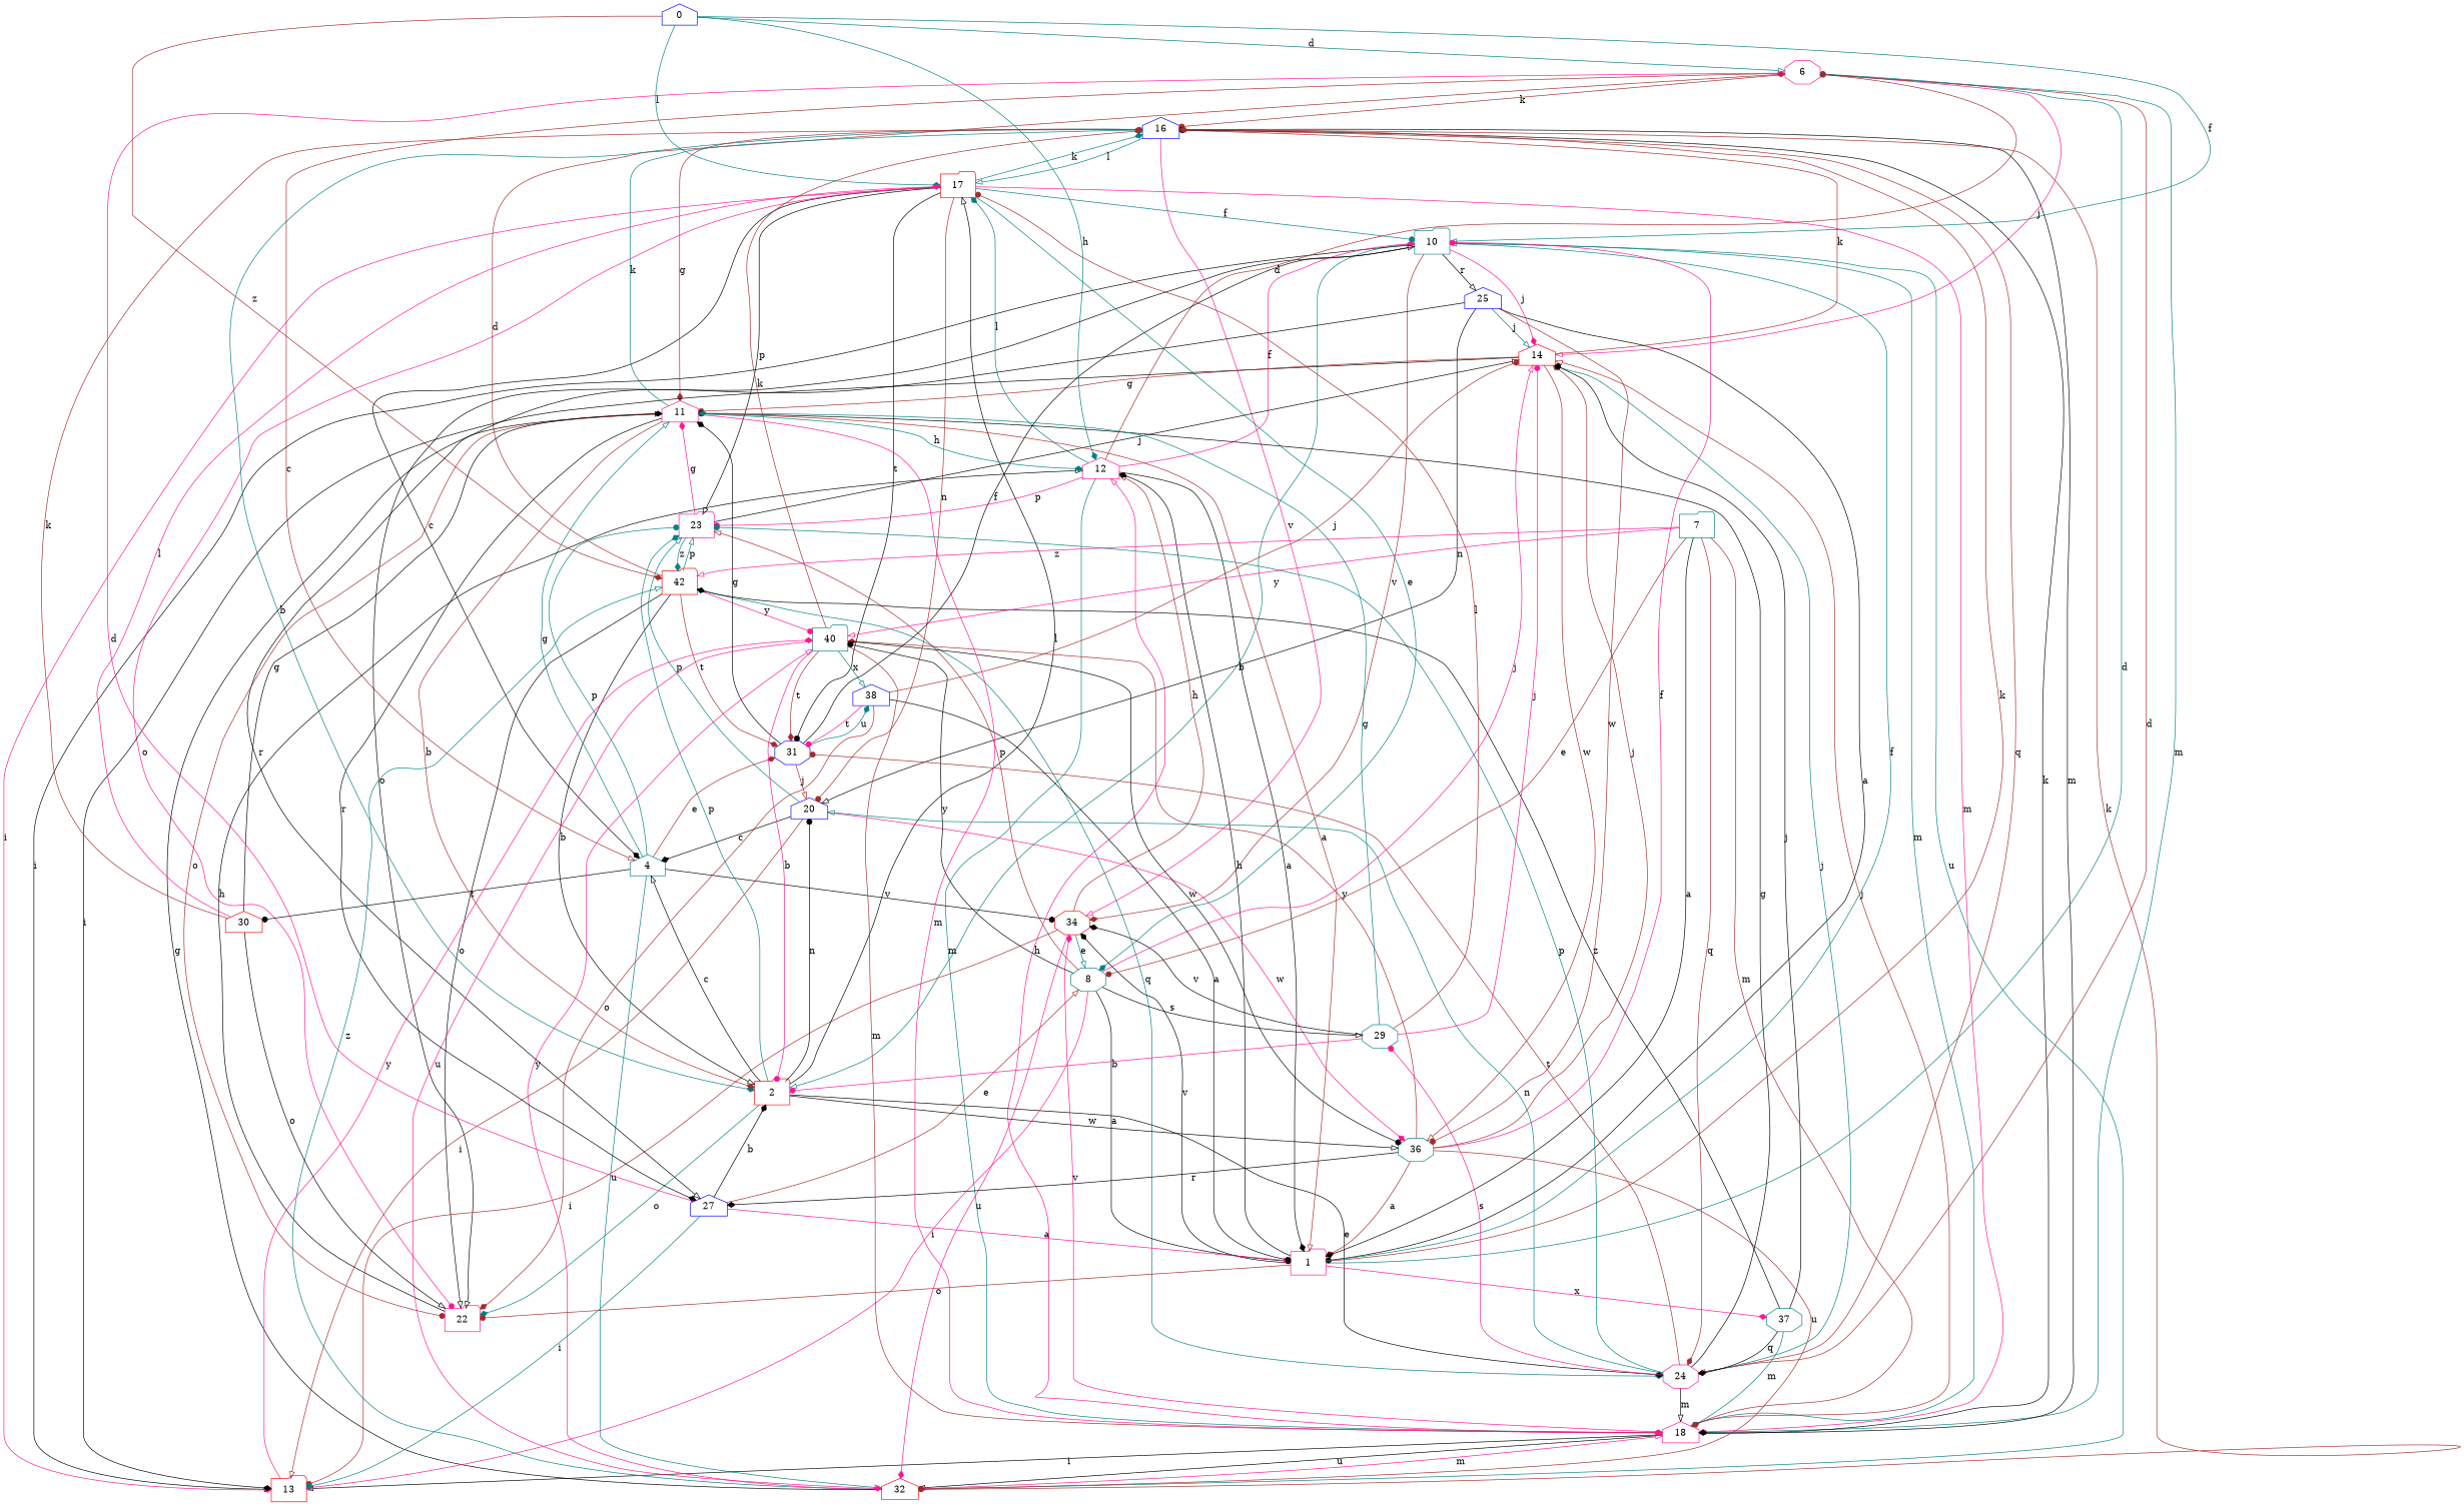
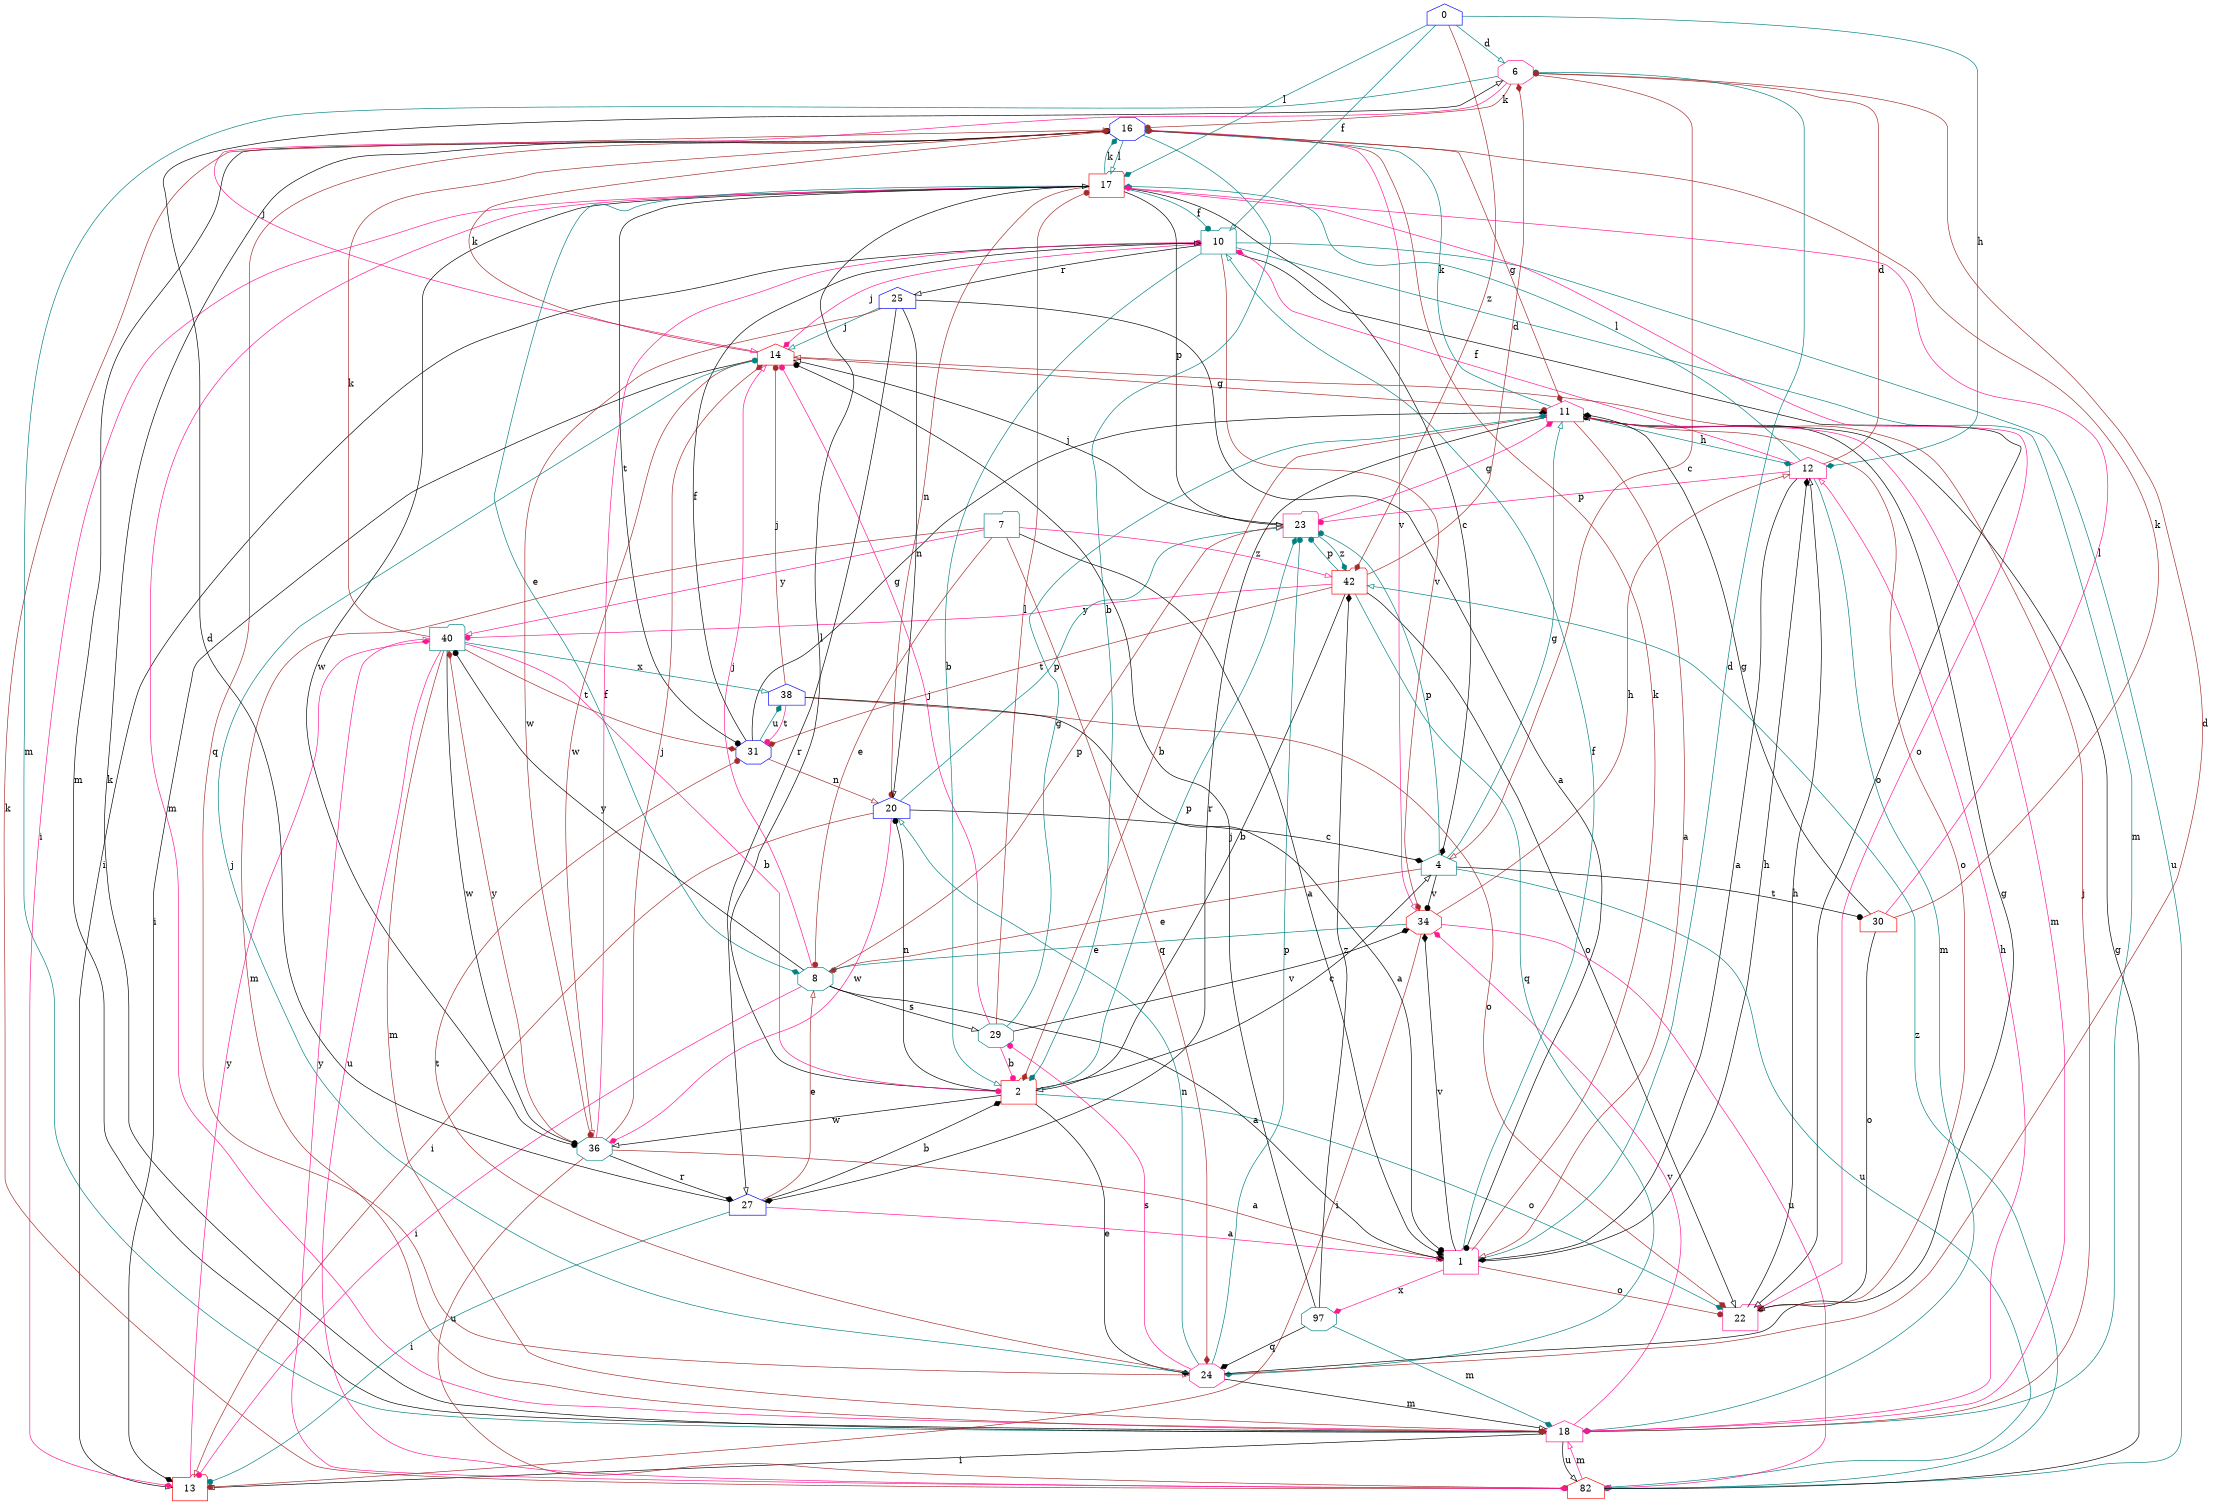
  strict digraph {
    node [color=deeppink shape=house]
    edge [arrowhead=diamond color=black]
    0 [color=blue]
    6 [shape=octagon]
    10 [color=teal shape=folder]
    12
    17 [color=red shape=folder]
    42 [color=red shape=folder]
-   16 [color=blue]
+   16 [color=blue shape=octagon]
    4 [color=teal]
    14 [color=red]
    18
    22 [shape=folder]
    34 [color=red shape=octagon]
    2 [color=red shape=folder]
-   32 [color=red]
+   32 [color=red label=82]
    13 [color=red shape=folder]
    25 [color=blue]
    1 [shape=folder]
    23 [shape=folder]
    20 [color=blue]
    36 [color=teal shape=octagon]
    8 [color=teal shape=octagon]
    31 [color=blue shape=octagon]
    24 [shape=octagon]
    40 [color=teal shape=folder]
-   37 [color=teal shape=octagon]
+   37 [color=teal shape=octagon label=97]
    11
    30 [color=red]
    7 [color=teal shape=folder]
    27 [color=blue]
    29 [color=teal shape=octagon]
    38 [color=blue]
    0 -> 6 [arrowhead=onormal color=teal label=d]
    0 -> 10 [arrowhead=onormal color=teal label=f]
    0 -> 12 [color=teal label=h]
    0 -> 17 [color=teal label=l]
    0 -> 42 [color=brown label=z]
    6 -> 16 [arrowhead=dot color=brown label=k]
    6 -> 4 [arrowhead=onormal color=brown label=c]
    6 -> 14 [arrowhead=onormal color=deeppink label=j]
    6 -> 18 [arrowhead=onormal color=teal label=m]
    10 -> 14 [color=deeppink label=j]
    10 -> 18 [color=teal label=m]
    10 -> 22 [arrowhead=onormal label=o]
    10 -> 34 [color=brown label=v]
    10 -> 2 [arrowhead=onormal color=teal label=b]
    10 -> 32 [arrowhead=dot color=teal label=u]
    10 -> 13 [arrowhead=onormal label=i]
    10 -> 25 [arrowhead=onormal label=r]
    12 -> 6 [arrowhead=dot color=brown label=d]
    12 -> 10 [color=deeppink label=f]
    12 -> 17 [color=teal label=l]
    12 -> 18 [color=teal label=m]
    12 -> 1 [label=a]
    12 -> 23 [arrowhead=dot color=deeppink label=p]
    17 -> 10 [arrowhead=dot color=teal label=f]
    17 -> 16 [color=teal label=k]
    17 -> 4 [label=c]
    17 -> 18 [color=deeppink label=m]
    17 -> 22 [arrowhead=dot color=deeppink label=o]
    17 -> 13 [color=deeppink label=i]
    17 -> 23 [arrowhead=onormal label=p]
    17 -> 20 [arrowhead=dot color=brown label=n]
+   17 -> 36 [arrowhead=dot label=w]
    17 -> 8 [color=teal label=e]
    17 -> 31 [arrowhead=dot label=t]
    42 -> 6 [color=brown label=d]
    42 -> 22 [arrowhead=onormal label=o]
    42 -> 2 [arrowhead=onormal label=b]
-   42 -> 23 [arrowhead=onormal color=teal label=p]
+   42 -> 23 [arrowhead=dot color=teal label=p]
    42 -> 31 [color=brown label=t]
    42 -> 24 [color=teal label=q]
    42 -> 40 [arrowhead=dot color=deeppink label=y]
    16 -> 17 [arrowhead=onormal color=teal label=l]
    16 -> 18 [label=m]
    16 -> 34 [arrowhead=onormal color=deeppink label=v]
    16 -> 2 [color=teal label=b]
    16 -> 24 [arrowhead=onormal color=brown label=q]
    16 -> 11 [color=brown label=g]
    4 -> 34 [arrowhead=dot label=v]
    4 -> 32 [arrowhead=onormal color=teal label=u]
    4 -> 23 [arrowhead=dot color=teal label=p]
-   4 -> 31 [color=brown label=e]
+   4 -> 8 [color=brown label=e]
    4 -> 11 [arrowhead=onormal color=teal label=g]
    4 -> 30 [arrowhead=dot label=t]
    14 -> 16 [color=brown label=k]
    14 -> 13 [label=i]
    14 -> 36 [arrowhead=onormal color=brown label=w]
    14 -> 11 [arrowhead=dot color=brown label=g]
    18 -> 12 [arrowhead=onormal color=deeppink label=h]
    18 -> 16 [arrowhead=dot label=k]
    18 -> 14 [arrowhead=onormal color=brown label=j]
    18 -> 34 [color=deeppink label=v]
    18 -> 32 [arrowhead=onormal label=u]
    18 -> 13 [arrowhead=onormal label=i]
    22 -> 12 [arrowhead=onormal label=h]
    34 -> 12 [arrowhead=onormal color=brown label=h]
    34 -> 32 [color=deeppink label=u]
    34 -> 13 [arrowhead=dot color=brown label=i]
    34 -> 8 [arrowhead=onormal color=teal label=e]
    2 -> 17 [arrowhead=onormal label=l]
    2 -> 4 [arrowhead=onormal label=c]
    2 -> 22 [color=teal label=o]
    2 -> 23 [color=teal label=p]
    2 -> 20 [arrowhead=dot label=n]
    2 -> 36 [arrowhead=onormal label=w]
    2 -> 24 [label=e]
    32 -> 42 [arrowhead=onormal color=teal label=z]
    32 -> 16 [arrowhead=onormal color=brown label=k]
    32 -> 18 [arrowhead=onormal color=deeppink label=m]
    32 -> 40 [arrowhead=onormal color=deeppink label=y]
    32 -> 11 [arrowhead=onormal label=g]
    13 -> 40 [color=deeppink label=y]
    25 -> 14 [arrowhead=onormal color=teal label=j]
    25 -> 1 [arrowhead=dot label=a]
    25 -> 20 [arrowhead=onormal label=n]
    25 -> 36 [arrowhead=dot color=brown label=w]
    25 -> 27 [arrowhead=onormal label=r]
    1 -> 6 [arrowhead=dot color=teal label=d]
    1 -> 10 [arrowhead=onormal color=teal label=f]
    1 -> 12 [label=h]
    1 -> 16 [color=brown label=k]
    1 -> 22 [arrowhead=dot color=brown label=o]
    1 -> 34 [label=v]
    1 -> 37 [color=deeppink label=x]
    23 -> 42 [color=teal label=z]
    23 -> 14 [arrowhead=onormal label=j]
    23 -> 11 [color=deeppink label=g]
    20 -> 4 [label=c]
    20 -> 13 [arrowhead=onormal color=brown label=i]
    20 -> 23 [arrowhead=onormal color=teal label=p]
    20 -> 36 [color=deeppink label=w]
    36 -> 10 [arrowhead=dot color=deeppink label=f]
    36 -> 14 [color=brown label=j]
    36 -> 32 [arrowhead=dot color=brown label=u]
    36 -> 1 [color=brown label=a]
    36 -> 40 [color=brown label=y]
    36 -> 27 [label=r]
    8 -> 14 [arrowhead=onormal color=deeppink label=j]
    8 -> 13 [arrowhead=dot color=deeppink label=i]
    8 -> 1 [arrowhead=dot label=a]
    8 -> 23 [arrowhead=onormal color=brown label=p]
    8 -> 40 [arrowhead=dot label=y]
    8 -> 29 [arrowhead=onormal label=s]
    31 -> 10 [arrowhead=onormal label=f]
-   31 -> 20 [arrowhead=onormal color=brown label=j]
+   31 -> 20 [arrowhead=onormal color=brown label=n]
    31 -> 11 [label=g]
    31 -> 38 [color=teal label=u]
    24 -> 6 [arrowhead=dot color=brown label=d]
    24 -> 14 [arrowhead=dot color=teal label=j]
    24 -> 18 [arrowhead=onormal label=m]
    24 -> 23 [arrowhead=dot color=teal label=p]
    24 -> 20 [arrowhead=onormal color=teal label=n]
    24 -> 31 [arrowhead=dot color=brown label=t]
    24 -> 11 [arrowhead=dot label=g]
    24 -> 29 [arrowhead=dot color=deeppink label=s]
    40 -> 16 [color=brown label=k]
    40 -> 18 [color=brown label=m]
    40 -> 2 [arrowhead=dot color=deeppink label=b]
    40 -> 32 [color=deeppink label=u]
    40 -> 36 [arrowhead=dot label=w]
    40 -> 31 [color=brown label=t]
    40 -> 38 [arrowhead=onormal color=teal label=x]
    37 -> 42 [label=z]
    37 -> 14 [arrowhead=dot label=j]
    37 -> 18 [color=teal label=m]
    37 -> 24 [label=q]
    11 -> 12 [color=teal label=h]
    11 -> 16 [arrowhead=dot color=teal label=k]
    11 -> 18 [color=deeppink label=m]
    11 -> 22 [arrowhead=dot color=brown label=o]
    11 -> 2 [color=brown label=b]
    11 -> 1 [arrowhead=onormal color=brown label=a]
    11 -> 27 [label=r]
    30 -> 17 [color=deeppink label=l]
    30 -> 16 [color=brown label=k]
    30 -> 22 [arrowhead=onormal label=o]
    30 -> 11 [label=g]
    7 -> 42 [arrowhead=onormal color=deeppink label=z]
    7 -> 18 [color=brown label=m]
    7 -> 1 [label=a]
    7 -> 8 [arrowhead=dot color=brown label=e]
    7 -> 24 [color=brown label=q]
    7 -> 40 [arrowhead=onormal color=deeppink label=y]
-   27 -> 6 [arrowhead=onormal color=deeppink label=d]
+   27 -> 6 [arrowhead=onormal label=d]
    27 -> 2 [label=b]
    27 -> 13 [arrowhead=dot color=teal label=i]
    27 -> 1 [arrowhead=onormal color=deeppink label=a]
    27 -> 8 [arrowhead=onormal color=brown label=e]
    29 -> 17 [arrowhead=dot color=brown label=l]
    29 -> 14 [arrowhead=dot color=deeppink label=j]
    29 -> 34 [label=v]
    29 -> 2 [arrowhead=dot color=deeppink label=b]
    29 -> 11 [color=teal label=g]
    38 -> 14 [arrowhead=dot color=brown label=j]
    38 -> 22 [color=brown label=o]
    38 -> 1 [arrowhead=dot label=a]
    38 -> 31 [arrowhead=dot color=deeppink label=t]
  }
